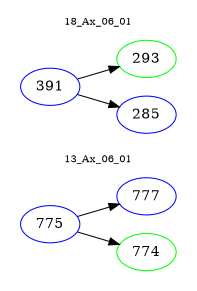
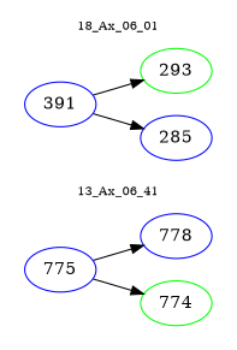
  digraph {
    rankdir=LR
    node [color=blue]
    edge [color=black]
    n1 [label=775]
    n2 [color=green label=774]
-   n3 [label=777]
+   n3 [label=778]
    n4 [label=391]
    n5 [label=285]
    n6 [color=green label=293]
    subgraph cluster_1 {
      color=white
      fontsize=10
-     label="13_Ax_06_01"
+     label="13_Ax_06_41"
      n1
      n2
      n3
    }
    subgraph cluster_2 {
      color=white
      fontsize=10
      label="18_Ax_06_01"
      n4
      n5
      n6
    }
    n1 -> n2
    n1 -> n3
    n4 -> n5
    n4 -> n6
  }
